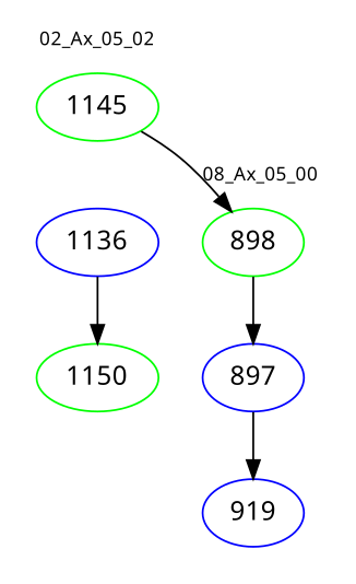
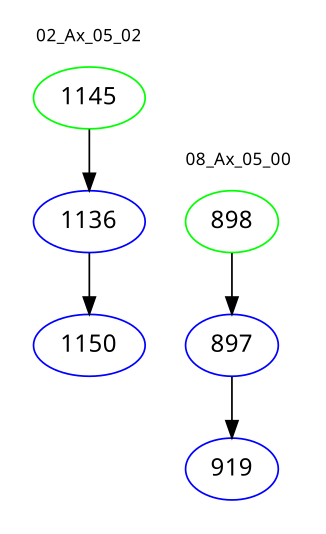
  digraph {
    fontname="Noto Sans"
    node [color=blue fontname="Noto Sans"]
    edge [color=black fontname="Noto Sans"]
    n1 [color=green label=1145]
    n2 [label=1136]
-   n3 [color=green label=1150]
+   n3 [label=1150]
    n4 [color=green label=898]
    n5 [label=897]
    n6 [label=919]
    subgraph cluster_1 {
      color=white
      fontsize=10
      label="02_Ax_05_02"
      n1
      n2
      n3
    }
    subgraph cluster_2 {
      color=white
      fontsize=10
      label="08_Ax_05_00"
      n4
      n5
      n6
    }
-   n1 -> n4
+   n1 -> n2
    n2 -> n3
    n4 -> n5
    n5 -> n6
  }
